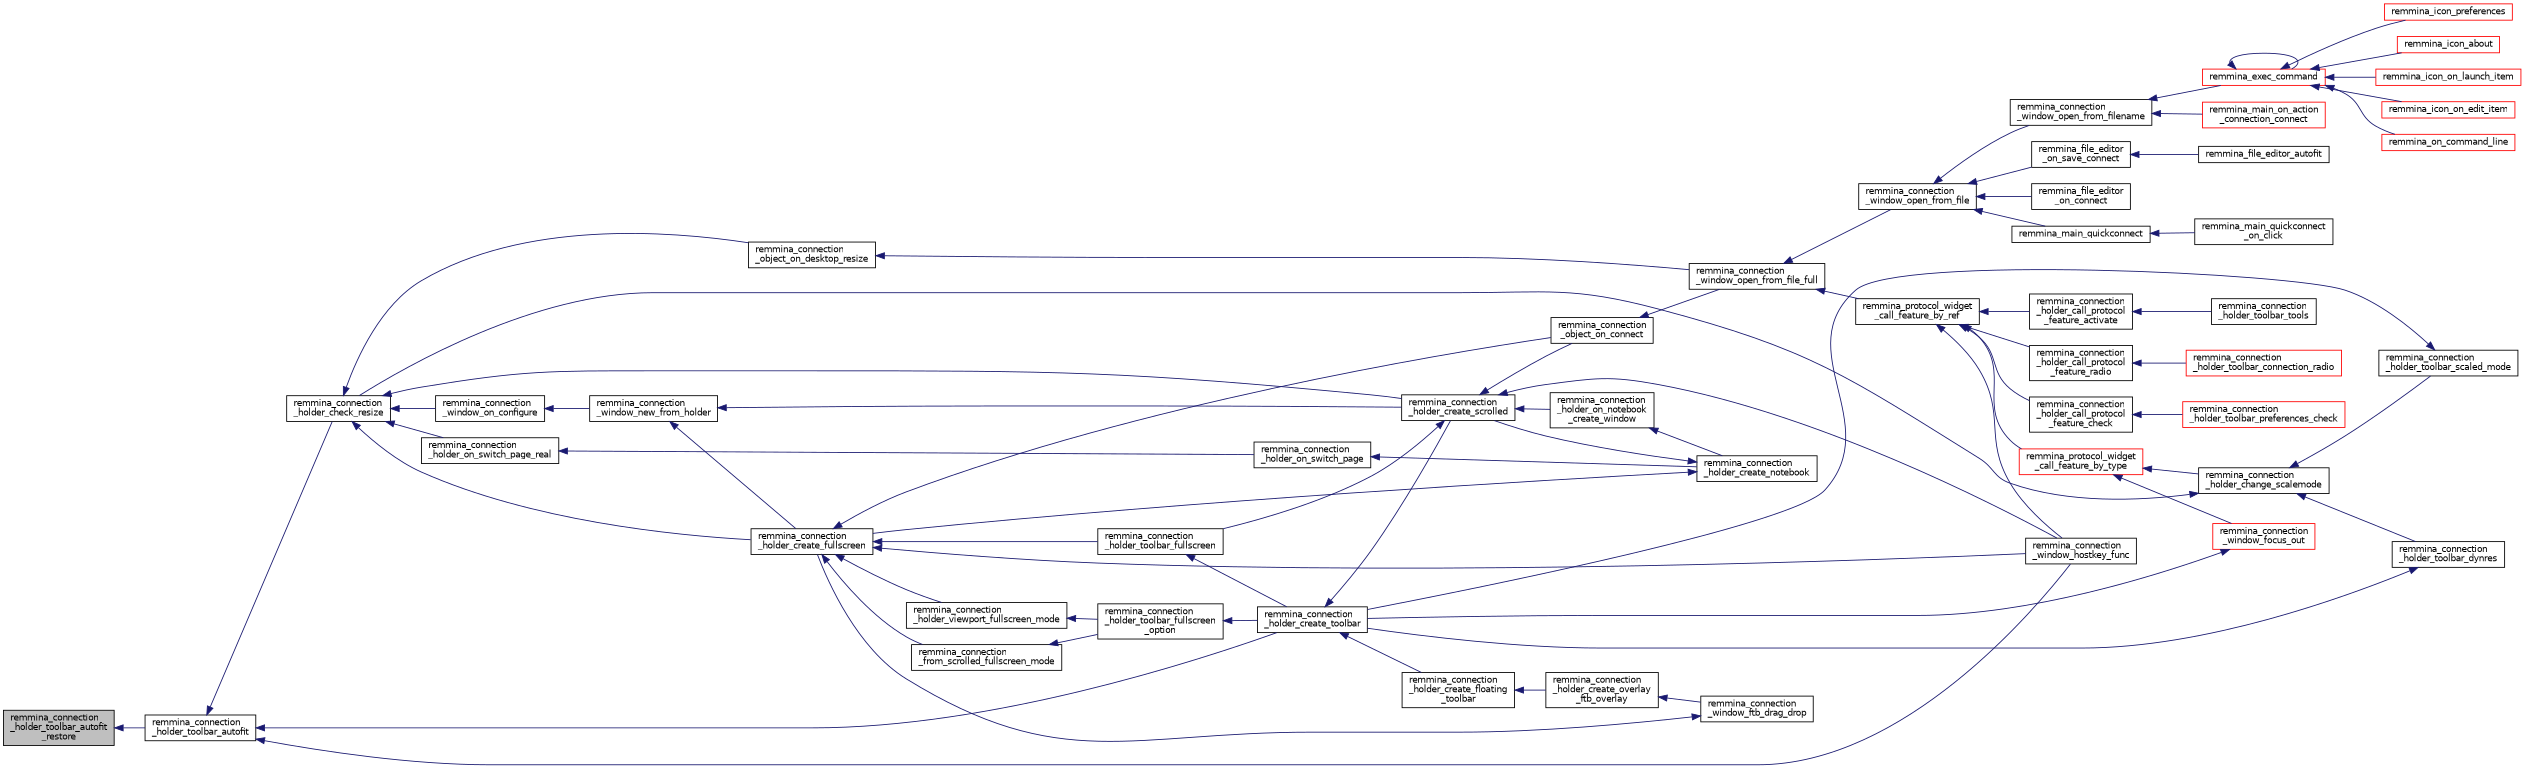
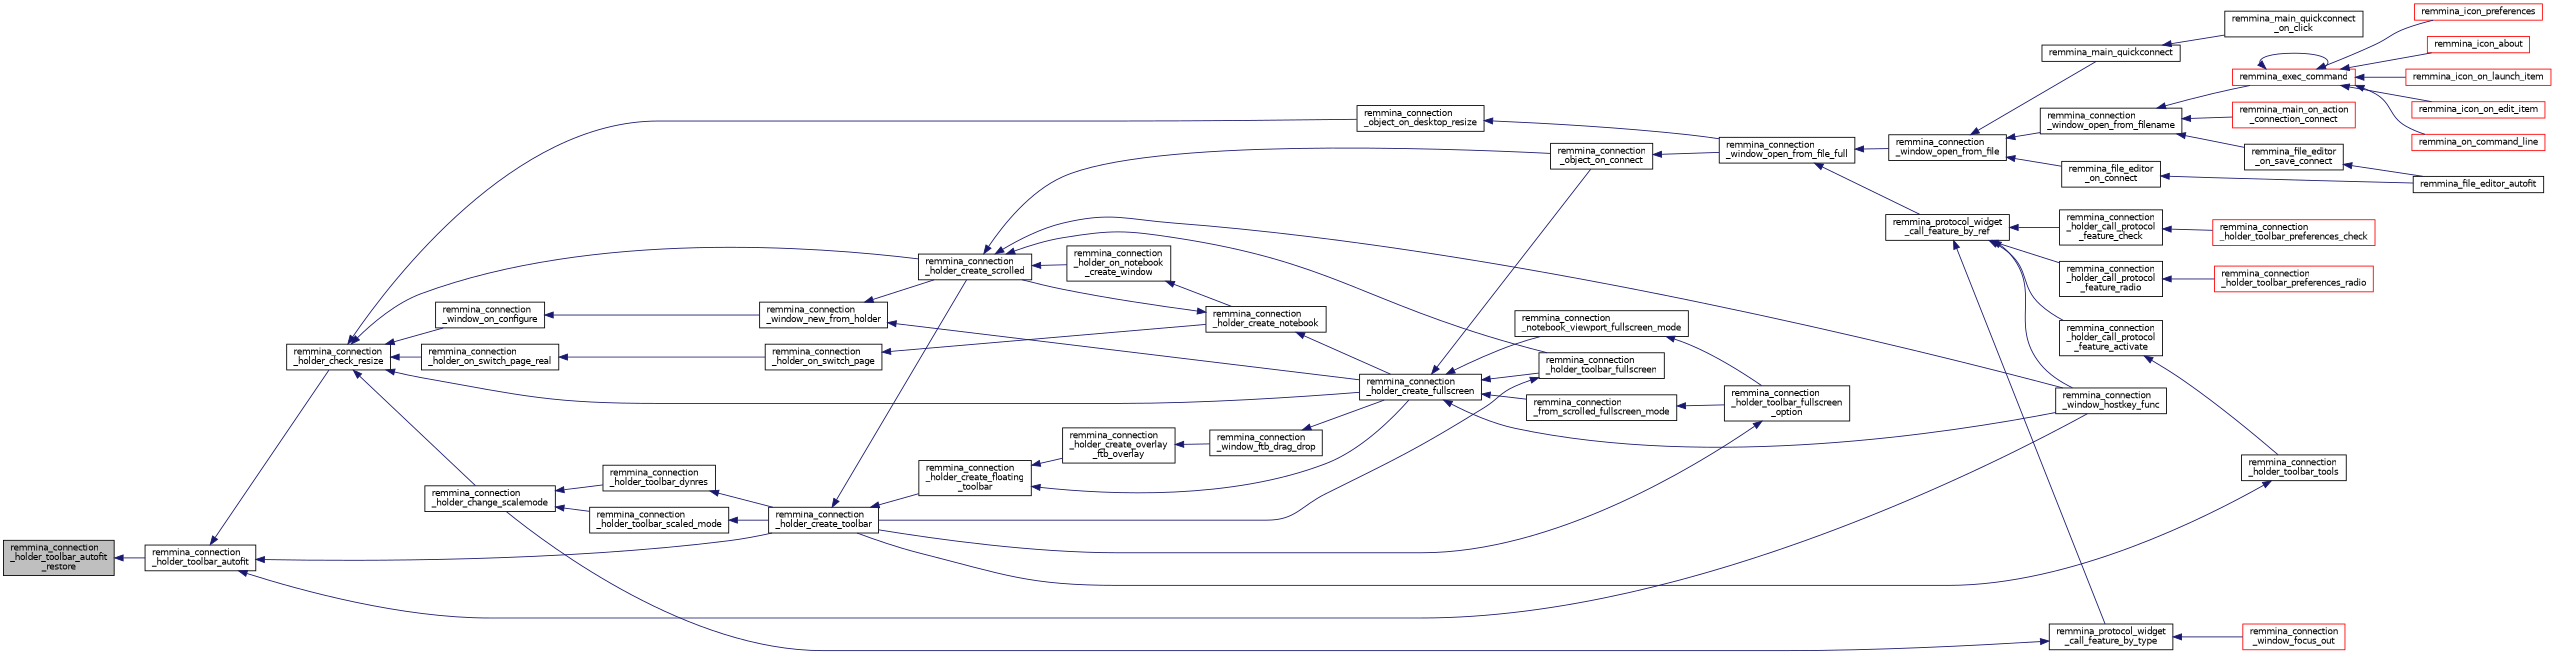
  digraph {
    rankdir=LR
    node [color=black fillcolor=white fontname=Helvetica fontsize=10 shape=record style=filled]
    edge [color=midnightblue dir=back fontname=Helvetica fontsize=10 labelfontname=Helvetica labelfontsize=10 style=solid]
    n1 [fillcolor=grey75 fontcolor=black height=0.2 label="remmina_connection\l_holder_toolbar_autofit\l_restore" width=0.4]
    n2 [height=0.2 label="remmina_connection\l_holder_toolbar_autofit" width=0.4]
    n3 [height=0.2 label="remmina_connection\l_holder_check_resize" width=0.4]
    n4 [height=0.2 label="remmina_connection\l_holder_create_toolbar" width=0.4]
    n5 [height=0.2 label="remmina_connection\l_window_hostkey_func" width=0.4]
    n6 [height=0.2 label="remmina_connection\l_holder_change_scalemode" width=0.4]
    n7 [height=0.2 label="remmina_connection\l_holder_create_fullscreen" width=0.4]
    n8 [height=0.2 label="remmina_connection\l_holder_create_scrolled" width=0.4]
    n9 [height=0.2 label="remmina_connection\l_window_on_configure" width=0.4]
    n10 [height=0.2 label="remmina_connection\l_holder_on_switch_page_real" width=0.4]
    n11 [height=0.2 label="remmina_connection\l_object_on_desktop_resize" width=0.4]
    n12 [height=0.2 label="remmina_connection\l_holder_create_floating\l_toolbar" width=0.4]
    n13 [height=0.2 label="remmina_connection\l_holder_toolbar_dynres" width=0.4]
    n14 [height=0.2 label="remmina_connection\l_holder_toolbar_scaled_mode" width=0.4]
    n15 [height=0.2 label="remmina_connection\l_holder_toolbar_fullscreen" width=0.4]
-   n16 [height=0.2 label="remmina_connection\l_holder_viewport_fullscreen_mode" width=0.4]
+   n16 [height=0.2 label="remmina_connection\l_notebook_viewport_fullscreen_mode" width=0.4]
    n17 [height=0.2 label="remmina_connection\l_from_scrolled_fullscreen_mode" width=0.4]
    n18 [height=0.2 label="remmina_connection\l_object_on_connect" width=0.4]
    n19 [height=0.2 label="remmina_connection\l_holder_on_notebook\l_create_window" width=0.4]
    n20 [height=0.2 label="remmina_connection\l_window_new_from_holder" width=0.4]
    n21 [height=0.2 label="remmina_connection\l_holder_on_switch_page" width=0.4]
    n22 [height=0.2 label="remmina_connection\l_window_open_from_file_full" width=0.4]
    n23 [height=0.2 label="remmina_connection\l_holder_create_overlay\l_ftb_overlay" width=0.4]
    n24 [height=0.2 label="remmina_connection\l_window_ftb_drag_drop" width=0.4]
    n25 [height=0.2 label="remmina_connection\l_holder_toolbar_fullscreen\l_option" width=0.4]
    n26 [height=0.2 label="remmina_connection\l_window_open_from_file" width=0.4]
    n27 [height=0.2 label="remmina_protocol_widget\l_call_feature_by_ref" width=0.4]
    n28 [height=0.2 label="remmina_connection\l_window_open_from_filename" width=0.4]
    n29 [height=0.2 label="remmina_file_editor\l_on_connect" width=0.4]
    n30 [height=0.2 label="remmina_file_editor\l_on_save_connect" width=0.4]
    n31 [height=0.2 label=remmina_main_quickconnect width=0.4]
    n32 [height=0.2 label="remmina_connection\l_holder_call_protocol\l_feature_radio" width=0.4]
    n33 [height=0.2 label="remmina_connection\l_holder_call_protocol\l_feature_check" width=0.4]
    n34 [height=0.2 label="remmina_connection\l_holder_call_protocol\l_feature_activate" width=0.4]
-   n35 [color=red height=0.2 label="remmina_protocol_widget\l_call_feature_by_type" width=0.4]
+   n35 [height=0.2 label="remmina_protocol_widget\l_call_feature_by_type" width=0.4]
    n36 [color=red height=0.2 label=remmina_exec_command width=0.4]
    n37 [color=red height=0.2 label="remmina_main_on_action\l_connection_connect" width=0.4]
    n38 [height=0.2 label=remmina_file_editor_autofit width=0.4]
    n39 [height=0.2 label="remmina_main_quickconnect\l_on_click" width=0.4]
    n40 [color=red height=0.2 label=remmina_on_command_line width=0.4]
    n41 [color=red height=0.2 label=remmina_icon_preferences width=0.4]
    n42 [color=red height=0.2 label=remmina_icon_about width=0.4]
    n43 [color=red height=0.2 label=remmina_icon_on_launch_item width=0.4]
    n44 [color=red height=0.2 label=remmina_icon_on_edit_item width=0.4]
-   n45 [color=red height=0.2 label="remmina_connection\l_holder_toolbar_connection_radio" width=0.4]
+   n45 [color=red height=0.2 label="remmina_connection\l_holder_toolbar_preferences_radio" width=0.4]
    n46 [color=red height=0.2 label="remmina_connection\l_holder_toolbar_preferences_check" width=0.4]
    n47 [height=0.2 label="remmina_connection\l_holder_toolbar_tools" width=0.4]
    n48 [color=red height=0.2 label="remmina_connection\l_window_focus_out" width=0.4]
    n49 [height=0.2 label="remmina_connection\l_holder_create_notebook" width=0.4]
    n1 -> n2
    n2 -> n3
    n2 -> n4
    n2 -> n5
-   n6 -> n3
+   n3 -> n6
    n3 -> n7
    n3 -> n8
    n3 -> n9
    n3 -> n10
    n3 -> n11
    n4 -> n8
    n4 -> n12
    n6 -> n13
    n6 -> n14
    n7 -> n5
    n7 -> n15
    n7 -> n16
    n7 -> n17
    n7 -> n18
    n8 -> n5
    n8 -> n15
    n8 -> n18
    n8 -> n19
    n9 -> n20
    n10 -> n21
    n11 -> n22
+   n12 -> n7
    n12 -> n23
    n13 -> n4
    n14 -> n4
    n15 -> n4
    n16 -> n25
    n17 -> n25
    n18 -> n22
    n19 -> n49
    n20 -> n7
    n20 -> n8
    n21 -> n49
    n22 -> n26
    n22 -> n27
    n23 -> n24
    n24 -> n7
    n25 -> n4
    n26 -> n28
    n26 -> n29
-   n26 -> n30
+   n28 -> n30
    n26 -> n31
    n27 -> n5
    n27 -> n32
    n27 -> n33
    n27 -> n34
    n27 -> n35
    n28 -> n36
    n28 -> n37
+   n29 -> n38
    n30 -> n38
    n31 -> n39
    n32 -> n45
    n33 -> n46
    n34 -> n47
    n35 -> n6
    n35 -> n48
    n36 -> n36
    n36 -> n40
    n36 -> n41
    n36 -> n42
    n36 -> n43
    n36 -> n44
-   n48 -> n4
+   n47 -> n4
    n49 -> n7
    n49 -> n8
  }
